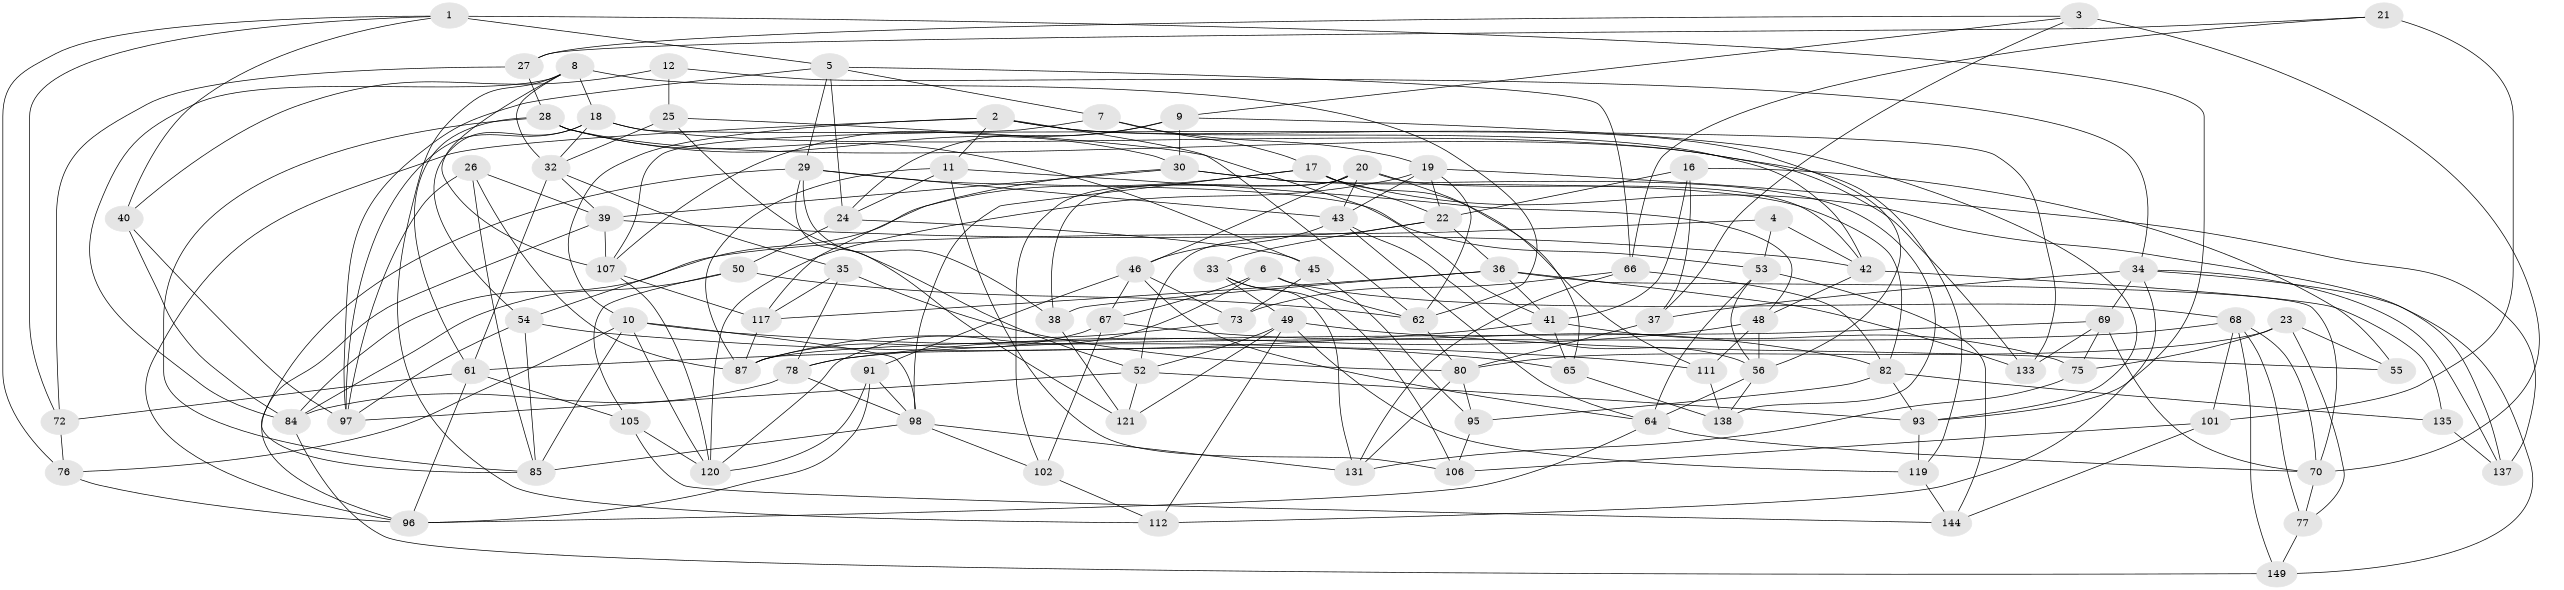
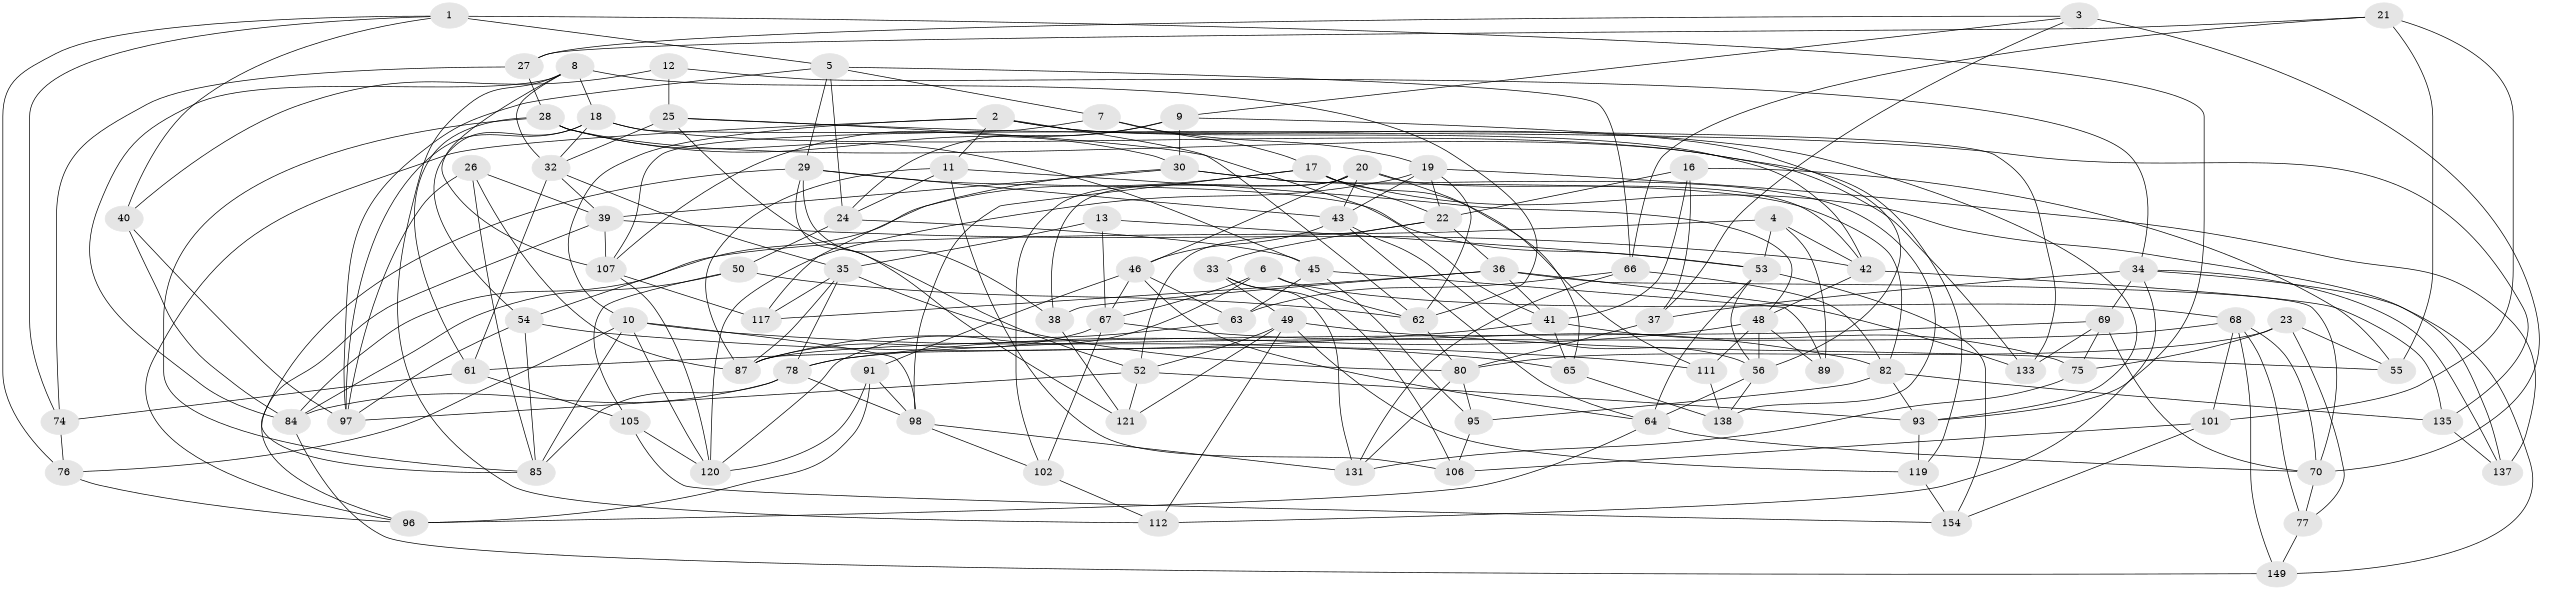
  graph {
    node [color=gray90 style=filled]
    1 [super="+15"]
    5 [super="+92"]
    40
-   72
+   72 [label=74]
    76
    93 [super="+136"]
    7
    24 [super="+114"]
    29 [super="+127"]
    66 [super="+81"]
    97 [super="+116"]
    84 [super="+132"]
    96 [super="+139"]
    119
    2 [super="+14"]
    10 [super="+70"]
    11 [super="+63"]
    42 [super="+109"]
    56 [super="+57"]
    62 [super="+103"]
    120 [super="+148"]
    65
    85 [super="+142"]
    98 [super="+145"]
    48 [super="+60"]
    87 [super="+113"]
    106
    135
    138
    64 [super="+125"]
    80 [super="+108"]
    9 [super="+94"]
    107 [super="+110"]
    30 [super="+71"]
    3
    27
    37
    n38 [label=70 super="+128"]
    28 [super="+31"]
    77
    4
    53 [super="+59"]
-   144
+   89
+   144 [label=154]
    149
    17 [super="+141"]
    19 [super="+100"]
    45 [super="+86"]
    50
    43 [super="+58"]
    38
    121
    82 [super="+115"]
    131 [super="+140"]
-   73
+   73 [label=63]
    6
    67 [super="+134"]
    68 [super="+99"]
    102
    101
    78 [super="+88"]
    54 [super="+104"]
    22 [super="+126"]
    111
    137
    117
    8 [super="+124"]
    18 [super="+122"]
    32 [super="+83"]
    112
    133
    35 [super="+129"]
    39 [super="+147"]
    61 [super="+123"]
    69 [super="+130"]
    75
    25 [super="+146"]
    41 [super="+47"]
    52 [super="+143"]
    12
    34 [super="+51"]
+   13
    33
    36 [super="+90"]
    16
    55
    46 [super="+79"]
    20 [super="+44"]
    91
    21
    49 [super="+118"]
    23
    95
    105
    26
    1 -- 5
    1 -- 40
    1 -- 72
    1 -- 76
    1 -- 93 [weight=2]
    5 -- 7
    5 -- 24
    5 -- 29
    5 -- 66
    5 -- 97
    40 -- 97
    40 -- 84
    72 -- 76
    76 -- 96
    93 -- 119
    7 -- 107
    7 -- 17
    7 -- 19
    24 -- 45
    24 -- 50
    29 -- 85
    29 -- 53
    29 -- 43
    29 -- 38
    29 -- 121
    66 -- 82
    66 -- 131 [weight=2]
    66 -- 73
    84 -- 149
    119 -- 144
    2 -- 96
    2 -- 10
    2 -- 11
    2 -- 42
    2 -- 56
    2 -- 62
    10 -- 76
    10 -- 120
    10 -- 65
    10 -- 85
    10 -- 98
    11 -- 24 [weight=2]
    11 -- 48
    11 -- 87
    11 -- 106
    42 -- 48
    42 -- 135
    56 -- 138
    56 -- 64
    62 -- 80
    65 -- 138
    98 -- 131
    98 -- 102
    48 -- 56
+   48 -- 89
    48 -- 78
    48 -- 111
    135 -- 137
    64 -- 96
    64 -- n38
    80 -- 131
    80 -- 95
    9 -- 93
    9 -- 24
    9 -- 107
    9 -- 30
    107 -- 120
    107 -- 117
    30 -- 138
    30 -- 82
    30 -- 117
    30 -- 39
    3 -- 9
    3 -- 27
    3 -- 37
    3 -- n38
    27 -- 72
    27 -- 28
    37 -- 80
    n38 -- 77
    28 -- 85
    28 -- 30
    28 -- 45
    28 -- 133
    28 -- 61
    77 -- 149
    4 -- 84
    4 -- 42
    4 -- 53
+   4 -- 89
    53 -- 56
    53 -- 64
    53 -- 144
    17 -- 98
    17 -- 54
    17 -- 22
    17 -- 111
    17 -- 137
    19 -- 62
    19 -- 120
    19 -- 43
    19 -- 22
    19 -- 137
+   45 -- 89 [weight=2]
    45 -- 73
    45 -- 95
    50 -- 84
    50 -- 62
    50 -- 105
    43 -- 56
    43 -- 64
    43 -- 46
    38 -- 121
    82 -- 93
    82 -- 135
    82 -- 95
    73 -- 87
    6 -- 62
    6 -- 120
    6 -- 67
    6 -- 68
    67 -- 87
    67 -- 82
    67 -- 102
    68 -- n38
    68 -- 77
    68 -- 149
    68 -- 101
    68 -- 78
    102 -- 112
    101 -- 106
    101 -- 144
    78 -- 84
-   98 -- 85
+   78 -- 85
    78 -- 98
    54 -- 97
    54 -- 85
    54 -- 111
    22 -- 52
    22 -- 33
    22 -- 36
    111 -- 138
    8 -- 84
    8 -- 62
    8 -- 107
    8 -- 18
    8 -- 32
    8 -- 112
    18 -- 97
    18 -- 119
    18 -- 54
    18 -- 32
    18 -- 133
    32 -- 35
    32 -- 39
    32 -- 61
-   117 -- 87
+   35 -- 87
    35 -- 80
    35 -- 78
    35 -- 117
    39 -- 96
    39 -- 42
    39 -- 107
    61 -- 72
-   61 -- 96
    61 -- 105
    69 -- 87
    69 -- n38
    69 -- 133
    69 -- 75
    75 -- 131
+   25 -- 135
    25 -- 32
    25 -- 41
    25 -- 52
    41 -- 65
    41 -- 61
    41 -- 75
    52 -- 93
    52 -- 97
    52 -- 121
    12 -- 40
    12 -- 25 [weight=2]
    12 -- 34
    34 -- 37
    34 -- 149
    34 -- 137
    34 -- 112
    34 -- 69
+   13 -- 53
+   13 -- 67
+   13 -- 35
    33 -- 106
    33 -- 131
    33 -- 49
    36 -- n38
    36 -- 38
    36 -- 117
    36 -- 133
    36 -- 41
    16 -- 37
    16 -- 22
    16 -- 41
    16 -- 55
    46 -- 64
    46 -- 73
    46 -- 67
    46 -- 91
    20 -- 42
    20 -- 65
    20 -- 43
    20 -- 38
    20 -- 102
    20 -- 46
    91 -- 96
    91 -- 120
    91 -- 98
    21 -- 66
    21 -- 27
    21 -- 101
+   21 -- 55
    49 -- 119
    49 -- 121
    49 -- 112
    49 -- 52
    49 -- 55
    23 -- 80
    23 -- 77
    23 -- 75
    23 -- 55
    95 -- 106
    105 -- 120
    105 -- 144
    26 -- 97
    26 -- 85
    26 -- 87
    26 -- 39
  }
